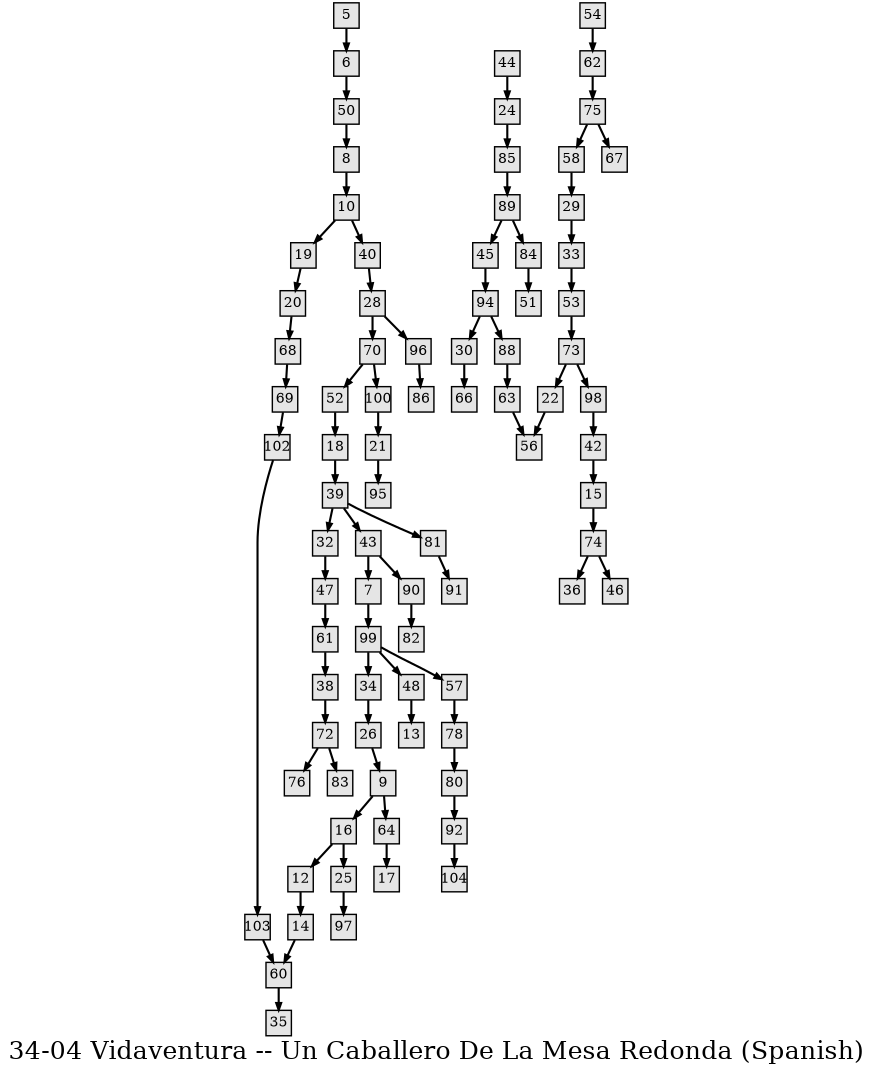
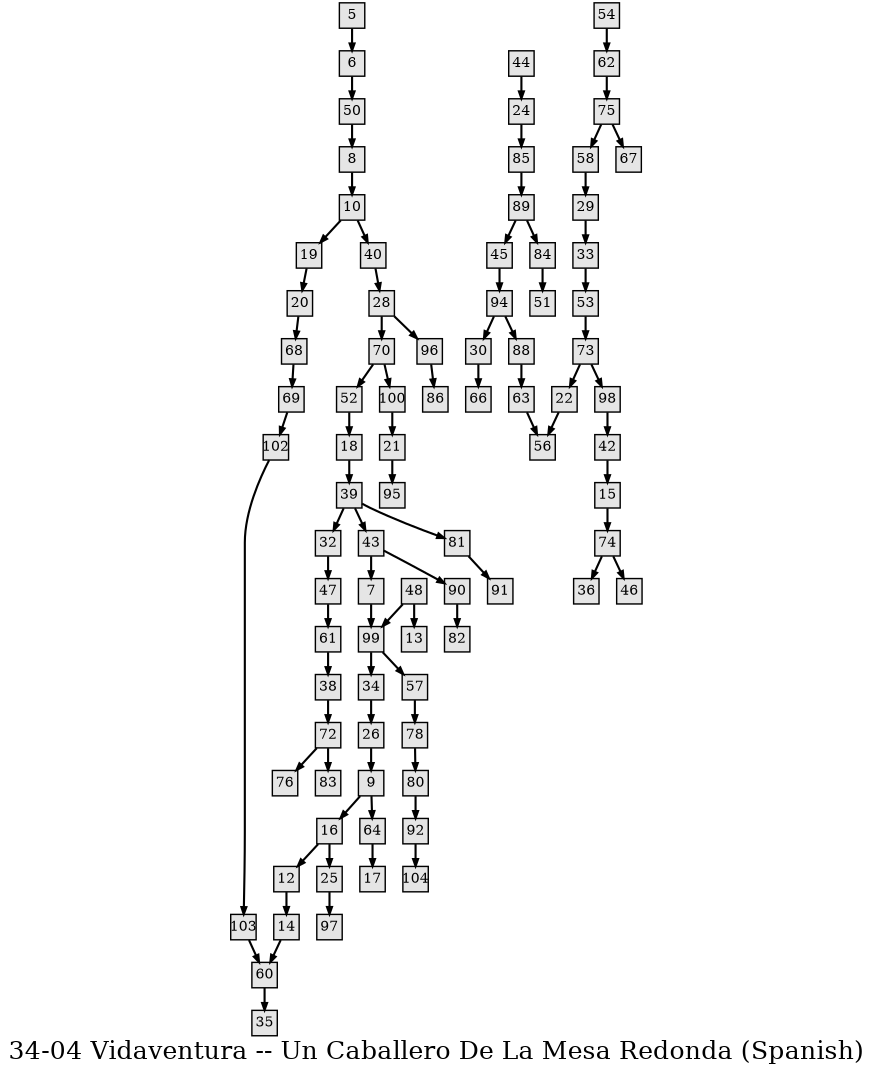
  digraph {
    fontsize=36
    label="34-04 Vidaventura -- Un Caballero De La Mesa Redonda (Spanish)"
    nodesep=0.35
    ordering=out
    rankdir=TB
    ranksep=0.45
    node [fillcolor=grey90 fixedsize=true fontsize=20 labelfloat=true margin="0,0" penwidth=2 regular=true shape=rect style=filled]
    edge [fontsize=12 labelfloat=true penwidth=3]
    5
    6
    50
    8
    10
    7
    99
    34
    48
    57
    26
    13
    78
    19
    40
    20
    28
    9
    16
    64
    12
    25
    17
    14
    97
    68
    70
    96
    44
    24
    54
    62
    60
    35
    15
    74
    36
    46
    18
    39
    32
    43
    81
    47
    90
    91
    69
    102
    22
    56
    n51 [label=21]
    95
    85
    89
    45
    84
    52
    100
    86
    29
    33
    53
    73
    30
    66
    61
    38
    98
    72
    76
    83
    82
    42
    94
    88
    63
    75
    58
    67
    80
    92
    103
    104
    51
    5 -> 6
    6 -> 50
    50 -> 8
    8 -> 10
    10 -> 19
    10 -> 40
    7 -> 99
    99 -> 34
-   99 -> 48
+   48 -> 99
    99 -> 57
    34 -> 26
    48 -> 13
    57 -> 78
    26 -> 9
    78 -> 80
    19 -> 20
    40 -> 28
    20 -> 68
    28 -> 70
    28 -> 96
    9 -> 16
    9 -> 64
    16 -> 12
    16 -> 25
    64 -> 17
    12 -> 14
    25 -> 97
    14 -> 60
    68 -> 69
    70 -> 52
    70 -> 100
    96 -> 86
    44 -> 24
    24 -> 85
    54 -> 62
    62 -> 75
    60 -> 35
    15 -> 74
    74 -> 36
    74 -> 46
    18 -> 39
    39 -> 32
    39 -> 43
    39 -> 81
    32 -> 47
    43 -> 7
    43 -> 90
    81 -> 91
    47 -> 61
    90 -> 82
    69 -> 102
    102 -> 103
    22 -> 56
    n51 -> 95
    85 -> 89
    89 -> 45
    89 -> 84
    45 -> 94
    84 -> 51
    52 -> 18
    100 -> n51
    29 -> 33
    33 -> 53
    53 -> 73
    73 -> 22
    73 -> 98
    30 -> 66
    61 -> 38
    38 -> 72
    98 -> 42
    72 -> 76
    72 -> 83
    42 -> 15
    94 -> 30
    94 -> 88
    88 -> 63
    63 -> 56
    75 -> 58
    75 -> 67
    58 -> 29
    80 -> 92
    92 -> 104
    103 -> 60
  }
